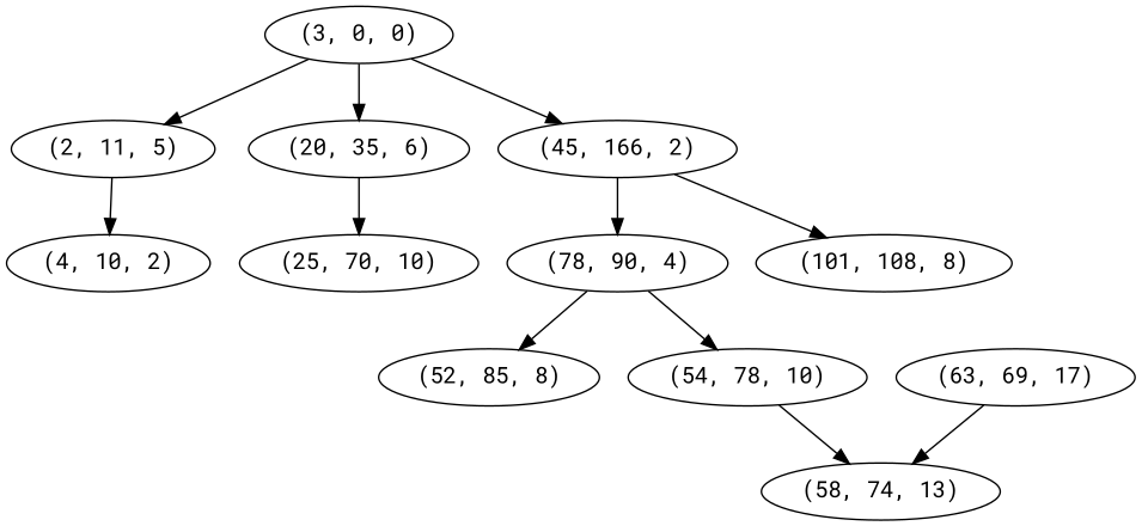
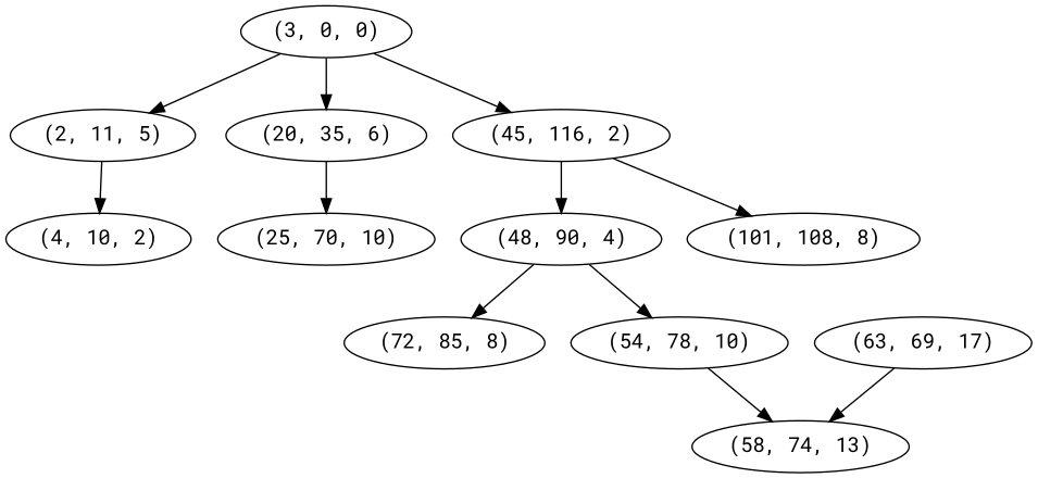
  digraph {
    fontname="Roboto Mono"
    node [fontname="Roboto Mono"]
    edge [fontname="Roboto Mono"]
    n1 [label="(3, 0, 0)"]
    n2 [label="(2, 11, 5)"]
    "(20, 35, 6)"
-   "(45, 116, 2)" [label="(45, 166, 2)"]
+   "(45, 116, 2)"
    "(4, 10, 2)"
    n6 [label="(25, 70, 10)"]
-   "(48, 90, 4)" [label="(78, 90, 4)"]
+   "(48, 90, 4)"
    "(101, 108, 8)"
-   "(52, 85, 8)"
+   "(52, 85, 8)" [label="(72, 85, 8)"]
    "(54, 78, 10)"
    "(58, 74, 13)"
    "(63, 69, 17)"
    n1 -> n2
    n1 -> "(20, 35, 6)"
    n1 -> "(45, 116, 2)"
    n2 -> "(4, 10, 2)"
    "(20, 35, 6)" -> n6
    "(45, 116, 2)" -> "(48, 90, 4)"
    "(45, 116, 2)" -> "(101, 108, 8)"
    "(48, 90, 4)" -> "(52, 85, 8)"
    "(48, 90, 4)" -> "(54, 78, 10)"
    "(54, 78, 10)" -> "(58, 74, 13)"
    "(63, 69, 17)" -> "(58, 74, 13)"
  }
